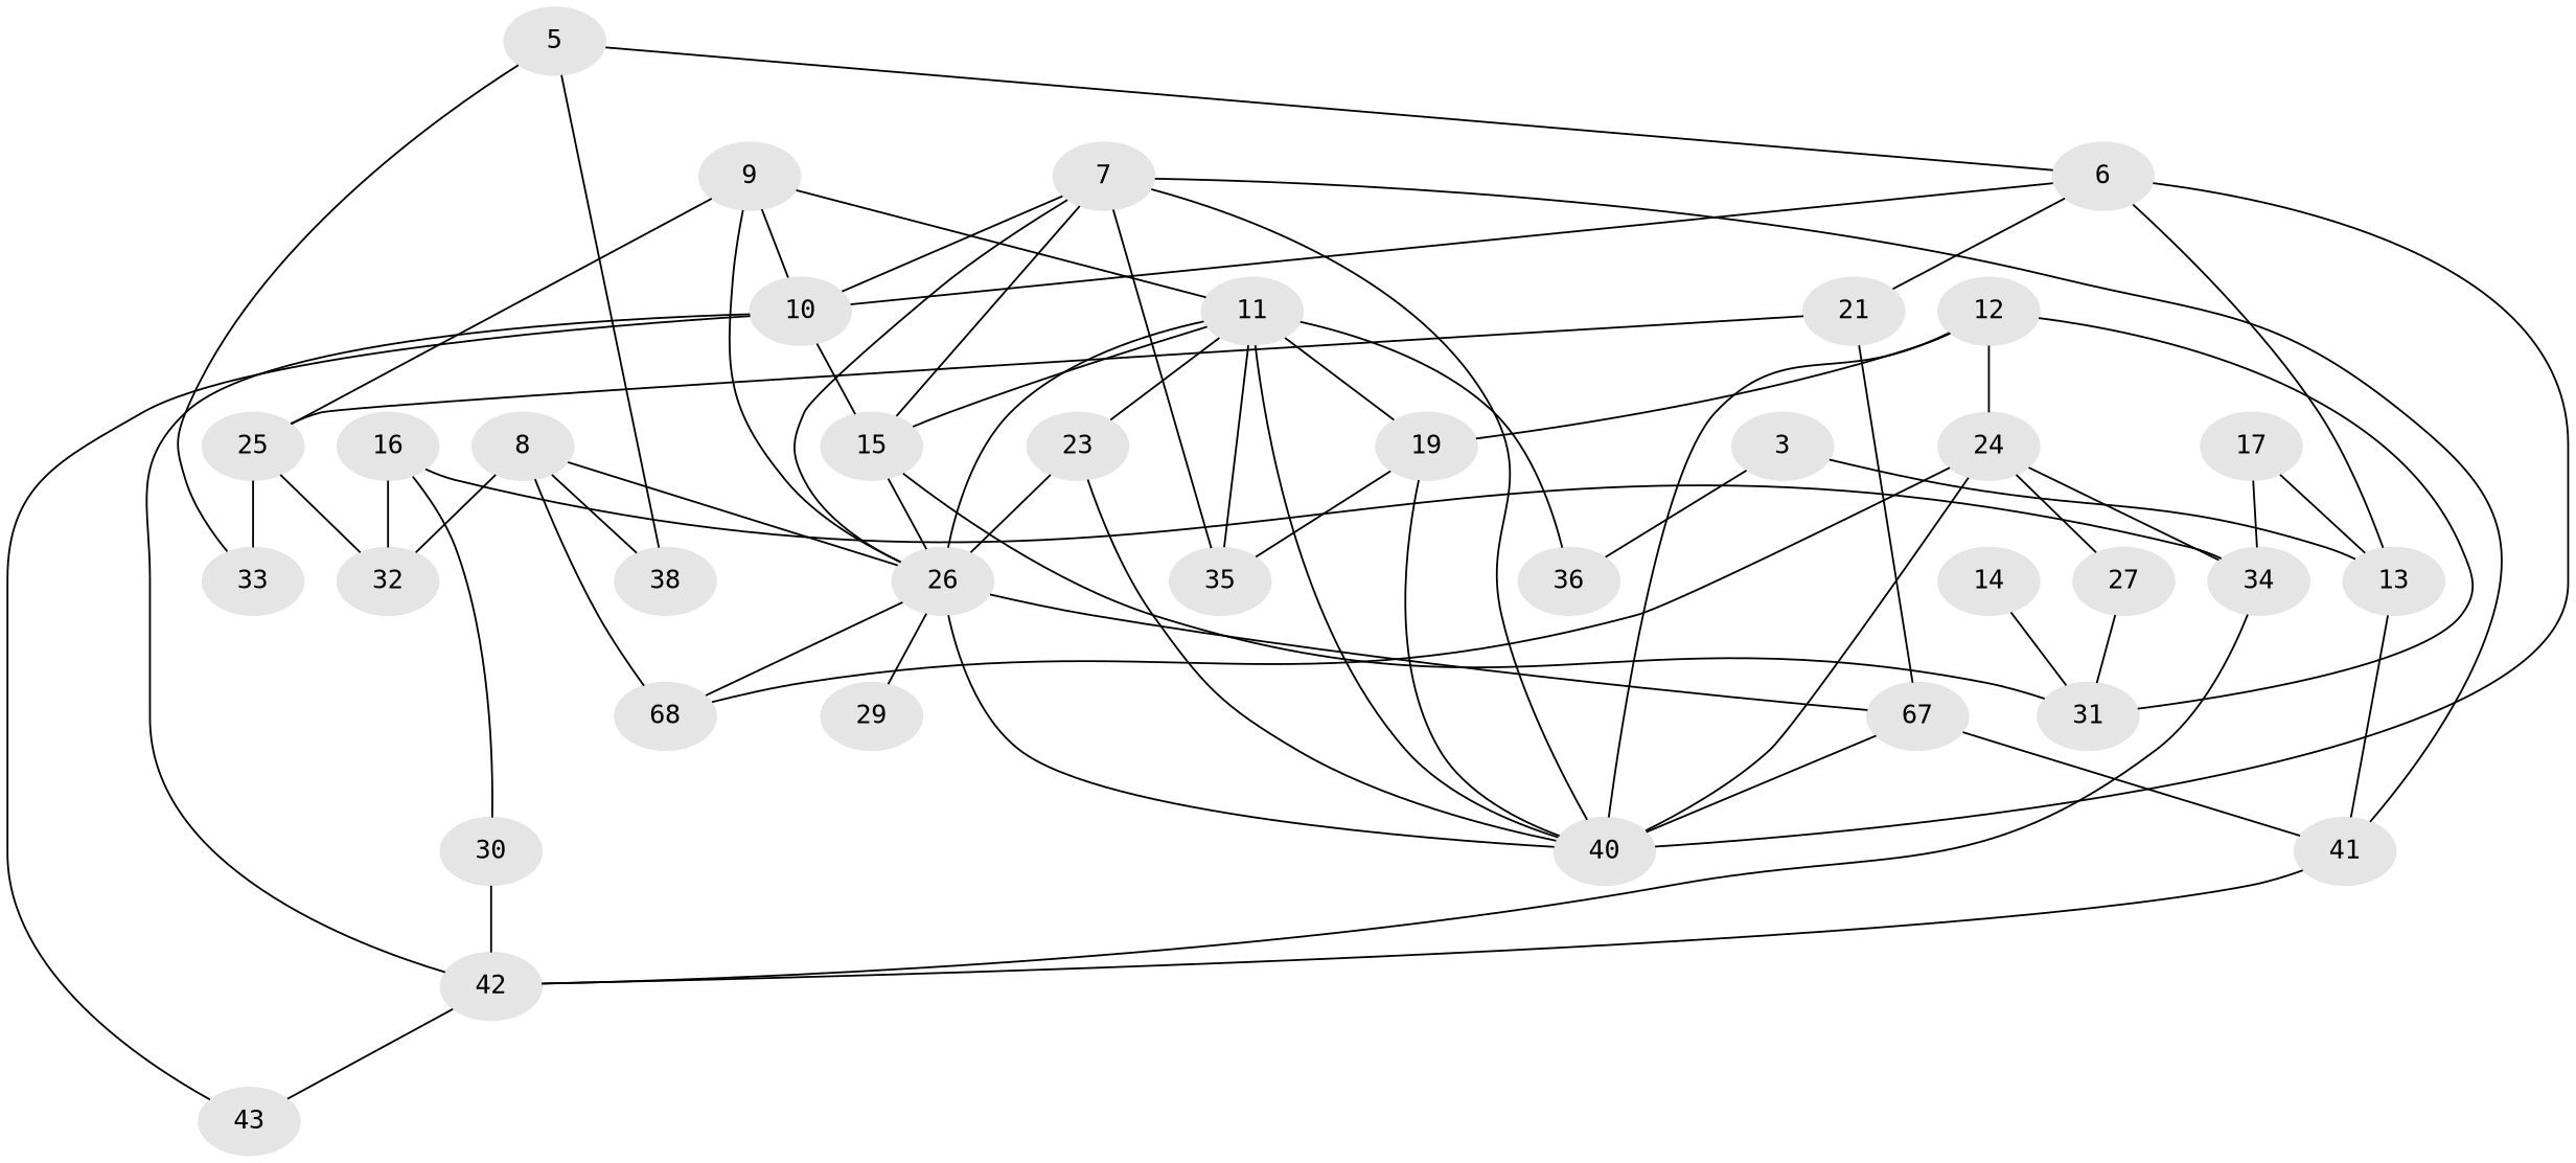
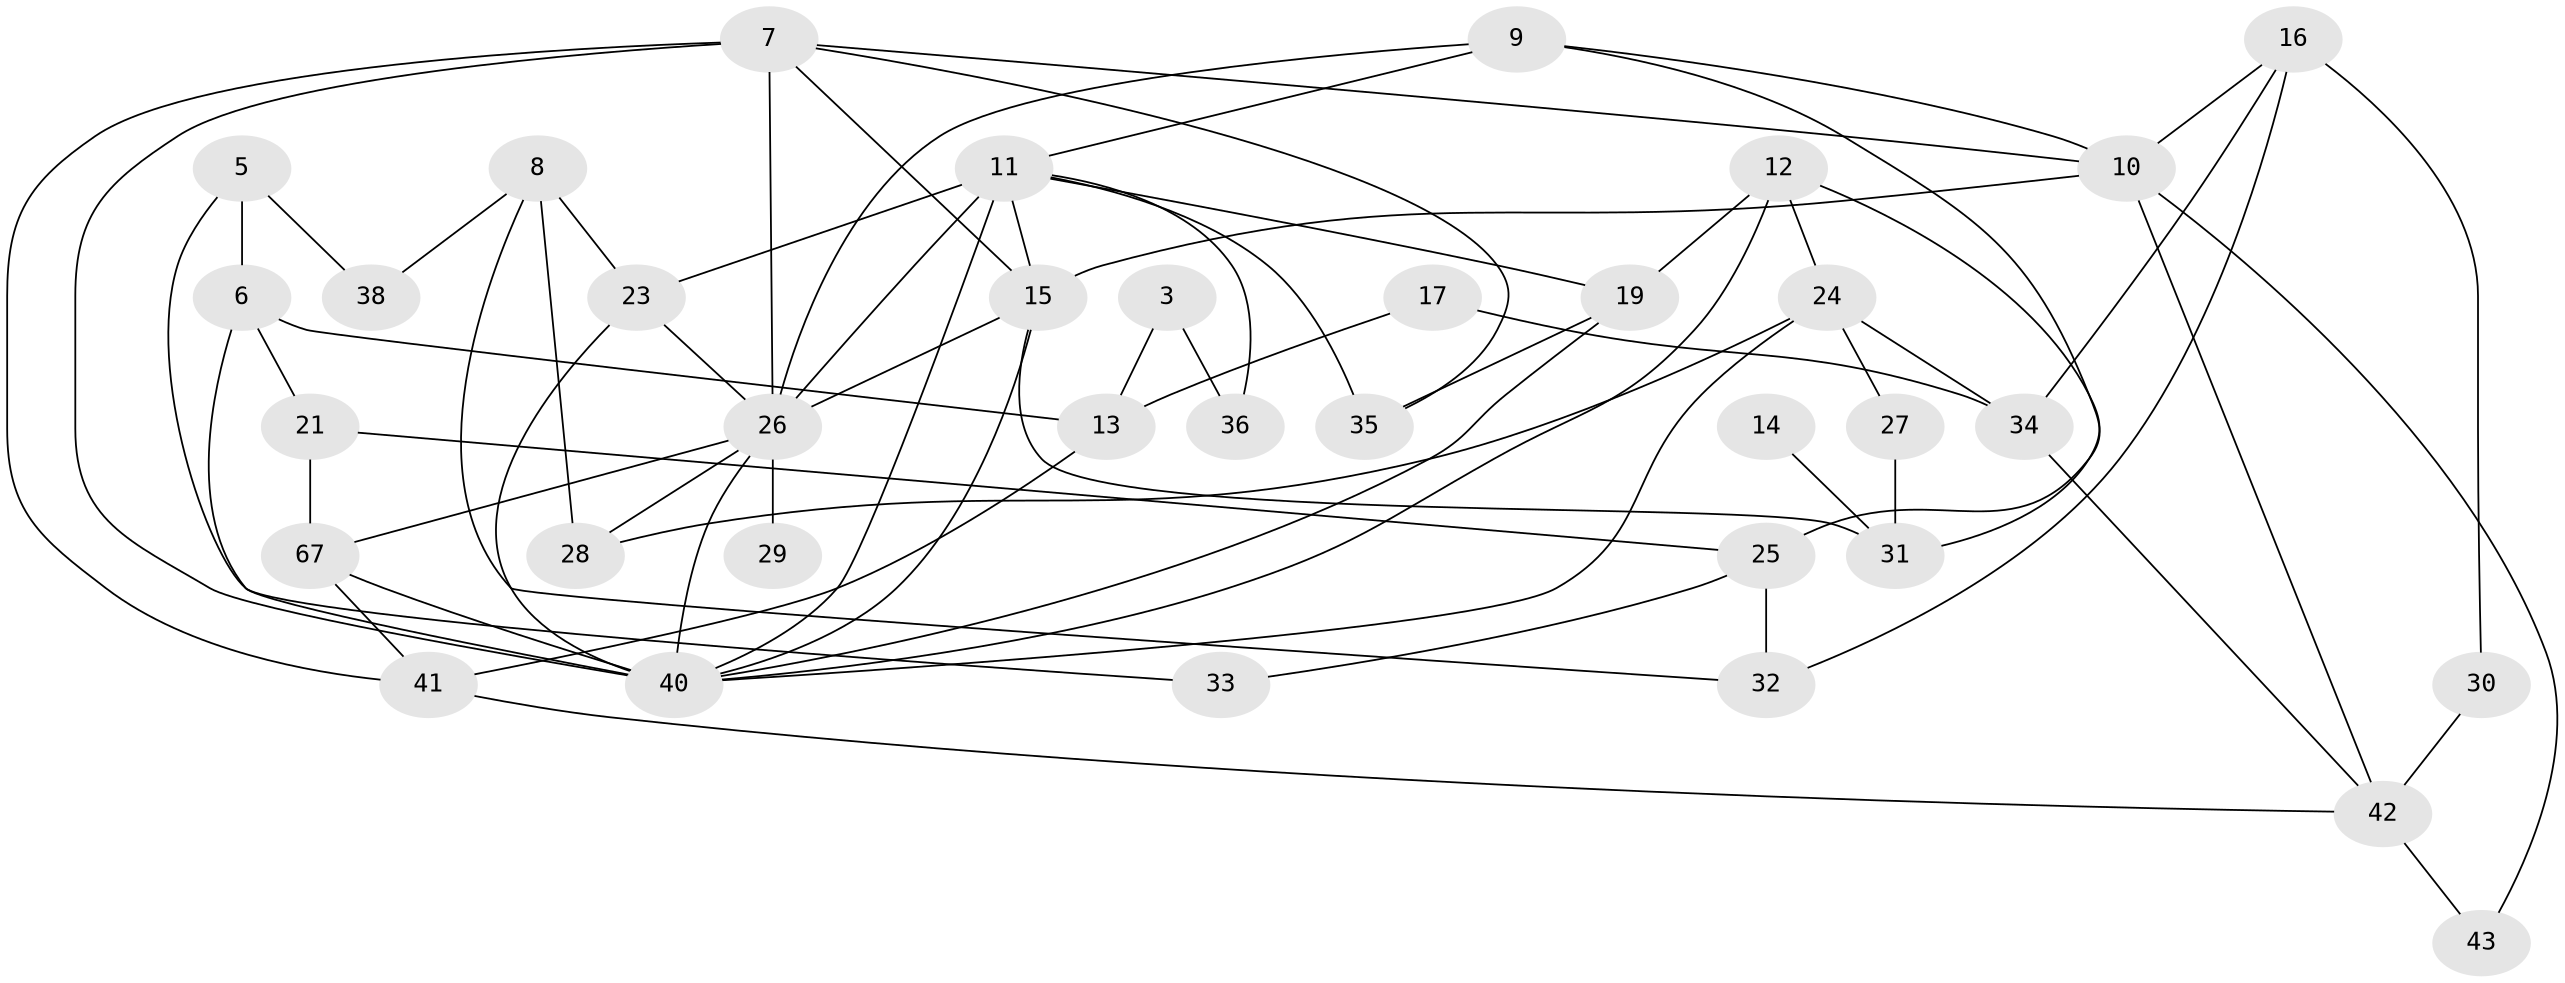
  graph {
    fontname="DejaVu Sans Mono"
    node [color=gray90 fontname="DejaVu Sans Mono" style=filled]
    edge [fontname="DejaVu Sans Mono" weight=1.0]
    n1 [label=13]
    3
    36
    41
    5
    6
    33
    38
    10
    21
    40
    15
    42
    43
    25
    n16 [label=67]
    7
    26
    35
    31
-   28 [label=68]
+   28
    29
    8
    32
    9
    11
    19
    23
    12
    24
    34
    27
    14
    16
    30
    17
    n1 -- 41
    3 -- n1
    3 -- 36
    41 -- 42
    5 -- 6
    5 -- 33
    5 -- 38
    6 -- n1
-   6 -- 10
+   16 -- 10
    6 -- 21
    6 -- 40 [weight=2.0]
    10 -- 15
    10 -- 42
    10 -- 43
    21 -- 25
    21 -- n16
+   15 -- 40
    15 -- 26
    15 -- 31
    42 -- 43
    25 -- 33
    25 -- 32
    n16 -- 41
    n16 -- 40
    7 -- 41
    7 -- 10
    7 -- 40
    7 -- 15
    7 -- 26
    7 -- 35
    26 -- 40
    26 -- n16
    26 -- 28
    26 -- 29
    8 -- 38
-   8 -- 26
+   8 -- 23
    8 -- 28 [weight=2.0]
    8 -- 32
    9 -- 10
    9 -- 25
    9 -- 26
    9 -- 11
    11 -- 36
    11 -- 40
    11 -- 15
    11 -- 26 [weight=4.0]
    11 -- 35
    11 -- 19 [weight=2.0]
    11 -- 23
    19 -- 40
    19 -- 35
    23 -- 40 [weight=2.0]
    23 -- 26
    12 -- 40
    12 -- 31
    12 -- 19
    12 -- 24
    24 -- 40 [weight=2.0]
    24 -- 28
    24 -- 34
    24 -- 27
    34 -- 42
    27 -- 31
    14 -- 31
    16 -- 32
    16 -- 34
    16 -- 30
    30 -- 42
    17 -- n1
    17 -- 34
  }
